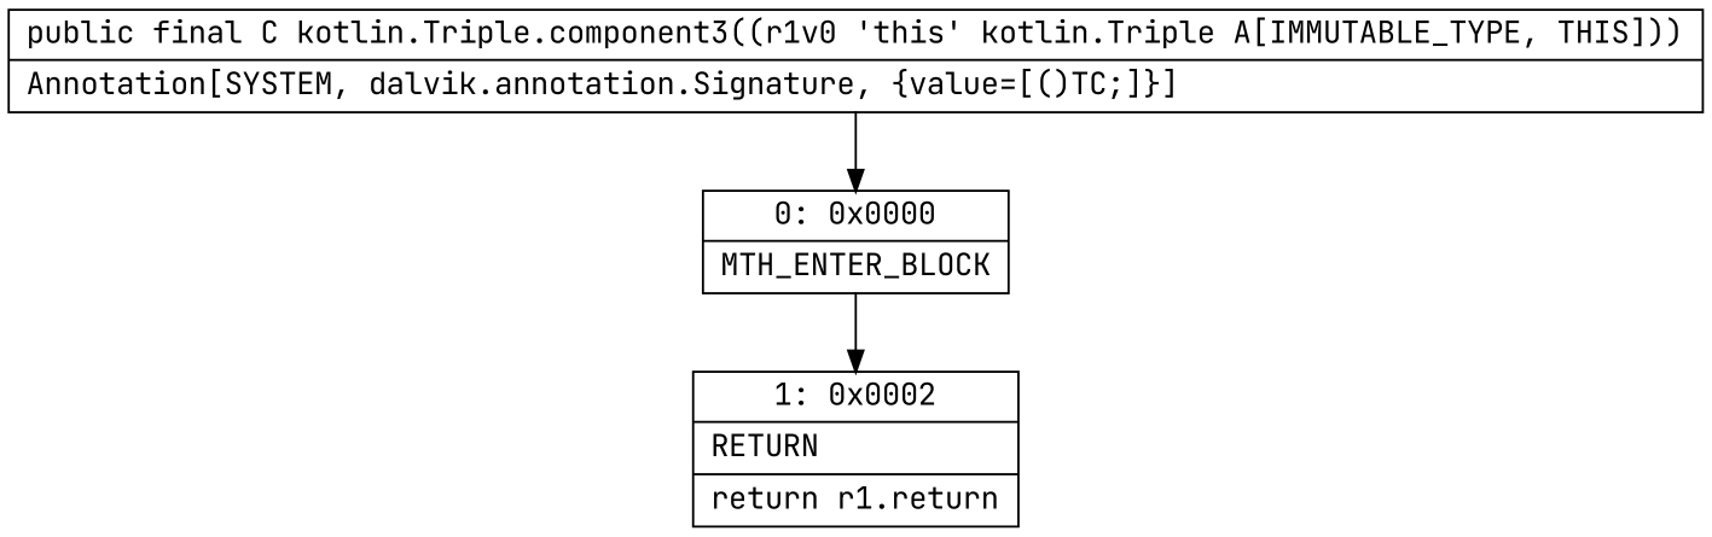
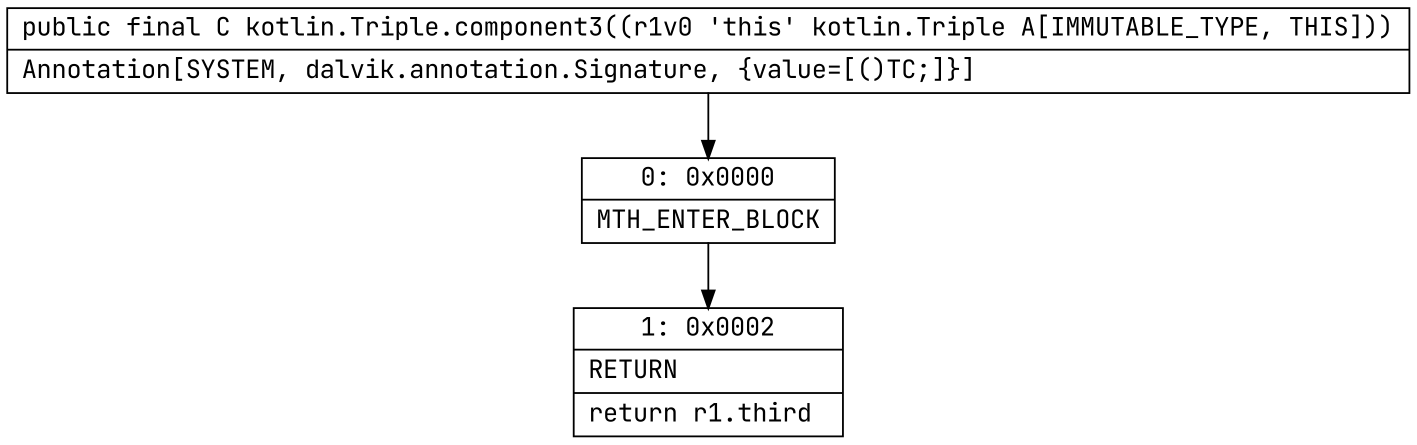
  digraph {
    fontname="JetBrains Mono"
    node [shape=record fontname="JetBrains Mono"]
    edge [fontname="JetBrains Mono"]
    n1 [label="{0\:\ 0x0000|MTH_ENTER_BLOCK\l}"]
-   n2 [label="{1\:\ 0x0002|RETURN\l|return r1.return\l}"]
+   n2 [label="{1\:\ 0x0002|RETURN\l|return r1.third\l}"]
    n3 [label="{public final C kotlin.Triple.component3((r1v0 'this' kotlin.Triple A[IMMUTABLE_TYPE, THIS]))  | Annotation[SYSTEM, dalvik.annotation.Signature, \{value=[()TC;]\}]\l}"]
    n1 -> n2
    n3 -> n1
  }
